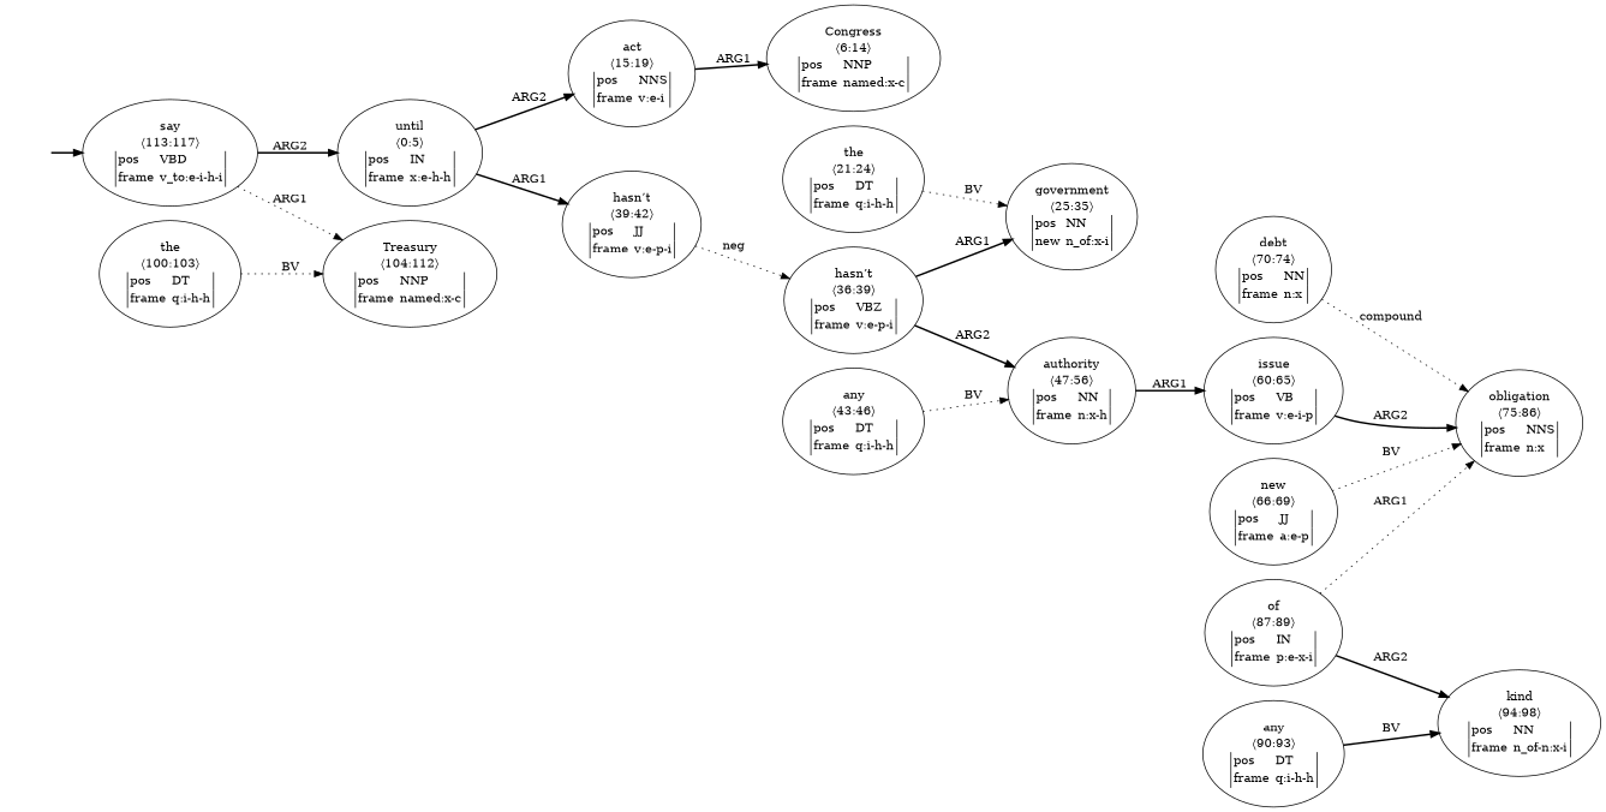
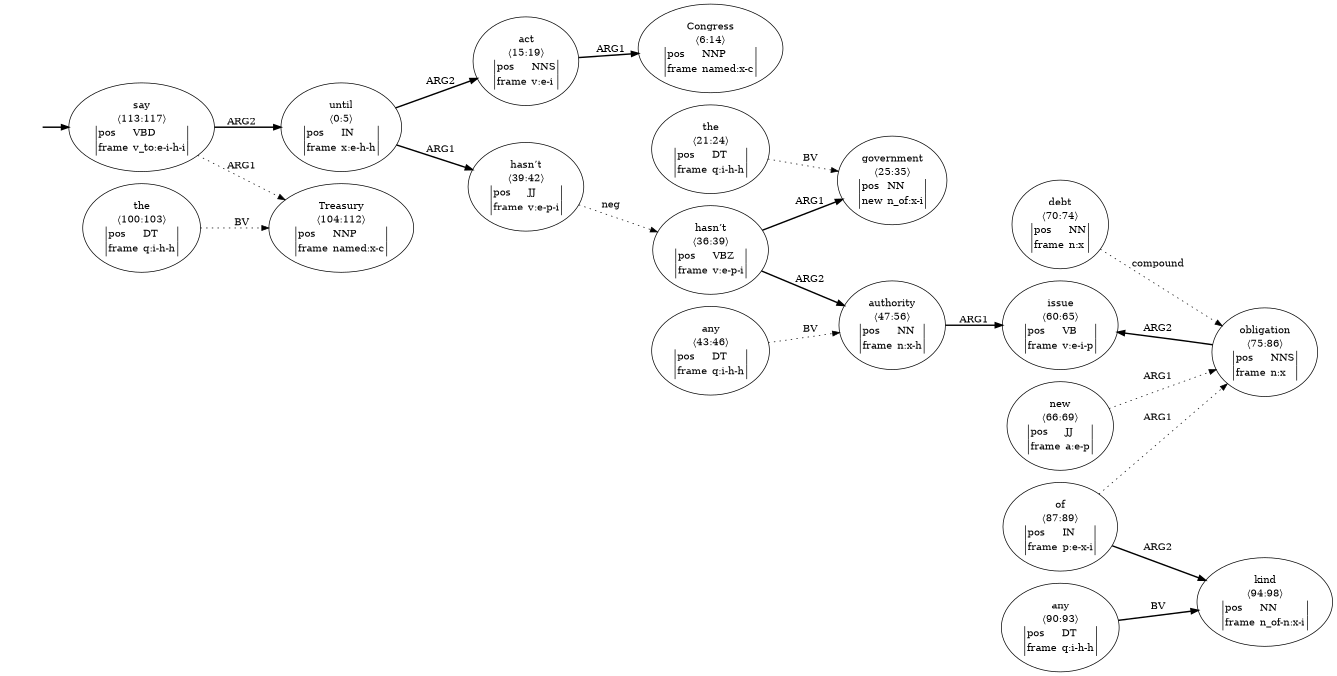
  digraph {
    rankdir=LR
    edge [style=bold]
    top [style=invis]
    n2 [label=<<table align="center" border="0" cellspacing="0"><tr><td colspan="2">say</td></tr><tr><td colspan="2">〈113:117〉</td></tr><tr><td sides="l" border="1" align="left">pos</td><td sides="r" border="1" align="left">VBD</td></tr><tr><td sides="l" border="1" align="left">frame</td><td sides="r" border="1" align="left">v_to:e-i-h-i</td></tr></table>>]
    n3 [label=<<table align="center" border="0" cellspacing="0"><tr><td colspan="2">until</td></tr><tr><td colspan="2">〈0:5〉</td></tr><tr><td sides="l" border="1" align="left">pos</td><td sides="r" border="1" align="left">IN</td></tr><tr><td sides="l" border="1" align="left">frame</td><td sides="r" border="1" align="left">x:e-h-h</td></tr></table>>]
    n4 [label=<<table align="center" border="0" cellspacing="0"><tr><td colspan="2">Treasury</td></tr><tr><td colspan="2">〈104:112〉</td></tr><tr><td sides="l" border="1" align="left">pos</td><td sides="r" border="1" align="left">NNP</td></tr><tr><td sides="l" border="1" align="left">frame</td><td sides="r" border="1" align="left">named:x-c</td></tr></table>>]
    n5 [label=<<table align="center" border="0" cellspacing="0"><tr><td colspan="2">act</td></tr><tr><td colspan="2">〈15:19〉</td></tr><tr><td sides="l" border="1" align="left">pos</td><td sides="r" border="1" align="left">NNS</td></tr><tr><td sides="l" border="1" align="left">frame</td><td sides="r" border="1" align="left">v:e-i</td></tr></table>>]
    n6 [label=<<table align="center" border="0" cellspacing="0"><tr><td colspan="2">hasn’t</td></tr><tr><td colspan="2">〈39:42〉</td></tr><tr><td sides="l" border="1" align="left">pos</td><td sides="r" border="1" align="left">JJ</td></tr><tr><td sides="l" border="1" align="left">frame</td><td sides="r" border="1" align="left">v:e-p-i</td></tr></table>>]
    n7 [label=<<table align="center" border="0" cellspacing="0"><tr><td colspan="2">Congress</td></tr><tr><td colspan="2">〈6:14〉</td></tr><tr><td sides="l" border="1" align="left">pos</td><td sides="r" border="1" align="left">NNP</td></tr><tr><td sides="l" border="1" align="left">frame</td><td sides="r" border="1" align="left">named:x-c</td></tr></table>>]
    n8 [label=<<table align="center" border="0" cellspacing="0"><tr><td colspan="2">hasn’t</td></tr><tr><td colspan="2">〈36:39〉</td></tr><tr><td sides="l" border="1" align="left">pos</td><td sides="r" border="1" align="left">VBZ</td></tr><tr><td sides="l" border="1" align="left">frame</td><td sides="r" border="1" align="left">v:e-p-i</td></tr></table>>]
    n9 [label=<<table align="center" border="0" cellspacing="0"><tr><td colspan="2">the</td></tr><tr><td colspan="2">〈21:24〉</td></tr><tr><td sides="l" border="1" align="left">pos</td><td sides="r" border="1" align="left">DT</td></tr><tr><td sides="l" border="1" align="left">frame</td><td sides="r" border="1" align="left">q:i-h-h</td></tr></table>>]
    n10 [label=<<table align="center" border="0" cellspacing="0"><tr><td colspan="2">government</td></tr><tr><td colspan="2">〈25:35〉</td></tr><tr><td sides="l" border="1" align="left">pos</td><td sides="r" border="1" align="left">NN</td></tr><tr><td sides="l" border="1" align="left">new</td><td sides="r" border="1" align="left">n_of:x-i</td></tr></table>>]
    n11 [label=<<table align="center" border="0" cellspacing="0"><tr><td colspan="2">authority</td></tr><tr><td colspan="2">〈47:56〉</td></tr><tr><td sides="l" border="1" align="left">pos</td><td sides="r" border="1" align="left">NN</td></tr><tr><td sides="l" border="1" align="left">frame</td><td sides="r" border="1" align="left">n:x-h</td></tr></table>>]
    n12 [label=<<table align="center" border="0" cellspacing="0"><tr><td colspan="2">issue</td></tr><tr><td colspan="2">〈60:65〉</td></tr><tr><td sides="l" border="1" align="left">pos</td><td sides="r" border="1" align="left">VB</td></tr><tr><td sides="l" border="1" align="left">frame</td><td sides="r" border="1" align="left">v:e-i-p</td></tr></table>>]
    n13 [label=<<table align="center" border="0" cellspacing="0"><tr><td colspan="2">any</td></tr><tr><td colspan="2">〈43:46〉</td></tr><tr><td sides="l" border="1" align="left">pos</td><td sides="r" border="1" align="left">DT</td></tr><tr><td sides="l" border="1" align="left">frame</td><td sides="r" border="1" align="left">q:i-h-h</td></tr></table>>]
    n14 [label=<<table align="center" border="0" cellspacing="0"><tr><td colspan="2">obligation</td></tr><tr><td colspan="2">〈75:86〉</td></tr><tr><td sides="l" border="1" align="left">pos</td><td sides="r" border="1" align="left">NNS</td></tr><tr><td sides="l" border="1" align="left">frame</td><td sides="r" border="1" align="left">n:x</td></tr></table>>]
    n15 [label=<<table align="center" border="0" cellspacing="0"><tr><td colspan="2">new</td></tr><tr><td colspan="2">〈66:69〉</td></tr><tr><td sides="l" border="1" align="left">pos</td><td sides="r" border="1" align="left">JJ</td></tr><tr><td sides="l" border="1" align="left">frame</td><td sides="r" border="1" align="left">a:e-p</td></tr></table>>]
    n16 [label=<<table align="center" border="0" cellspacing="0"><tr><td colspan="2">debt</td></tr><tr><td colspan="2">〈70:74〉</td></tr><tr><td sides="l" border="1" align="left">pos</td><td sides="r" border="1" align="left">NN</td></tr><tr><td sides="l" border="1" align="left">frame</td><td sides="r" border="1" align="left">n:x</td></tr></table>>]
    n17 [label=<<table align="center" border="0" cellspacing="0"><tr><td colspan="2">of</td></tr><tr><td colspan="2">〈87:89〉</td></tr><tr><td sides="l" border="1" align="left">pos</td><td sides="r" border="1" align="left">IN</td></tr><tr><td sides="l" border="1" align="left">frame</td><td sides="r" border="1" align="left">p:e-x-i</td></tr></table>>]
    n18 [label=<<table align="center" border="0" cellspacing="0"><tr><td colspan="2">kind</td></tr><tr><td colspan="2">〈94:98〉</td></tr><tr><td sides="l" border="1" align="left">pos</td><td sides="r" border="1" align="left">NN</td></tr><tr><td sides="l" border="1" align="left">frame</td><td sides="r" border="1" align="left">n_of-n:x-i</td></tr></table>>]
    n19 [label=<<table align="center" border="0" cellspacing="0"><tr><td colspan="2">any</td></tr><tr><td colspan="2">〈90:93〉</td></tr><tr><td sides="l" border="1" align="left">pos</td><td sides="r" border="1" align="left">DT</td></tr><tr><td sides="l" border="1" align="left">frame</td><td sides="r" border="1" align="left">q:i-h-h</td></tr></table>>]
    n20 [label=<<table align="center" border="0" cellspacing="0"><tr><td colspan="2">the</td></tr><tr><td colspan="2">〈100:103〉</td></tr><tr><td sides="l" border="1" align="left">pos</td><td sides="r" border="1" align="left">DT</td></tr><tr><td sides="l" border="1" align="left">frame</td><td sides="r" border="1" align="left">q:i-h-h</td></tr></table>>]
    top -> n2
    n2 -> n3 [label=ARG2]
    n2 -> n4 [label=ARG1 style=dotted]
    n3 -> n5 [label=ARG2]
    n3 -> n6 [label=ARG1]
    n5 -> n7 [label=ARG1]
    n6 -> n8 [label=neg style=dotted]
    n8 -> n10 [label=ARG1]
    n8 -> n11 [label=ARG2]
    n9 -> n10 [label=BV style=dotted]
    n11 -> n12 [label=ARG1]
-   n12 -> n14 [label=ARG2]
+   n14 -> n12 [label=ARG2]
    n13 -> n11 [label=BV style=dotted]
-   n15 -> n14 [label=BV style=dotted]
+   n15 -> n14 [label=ARG1 style=dotted]
    n16 -> n14 [label=compound style=dotted]
    n17 -> n14 [label=ARG1 style=dotted]
    n17 -> n18 [label=ARG2]
    n19 -> n18 [label=BV]
    n20 -> n4 [label=BV style=dotted]
  }
